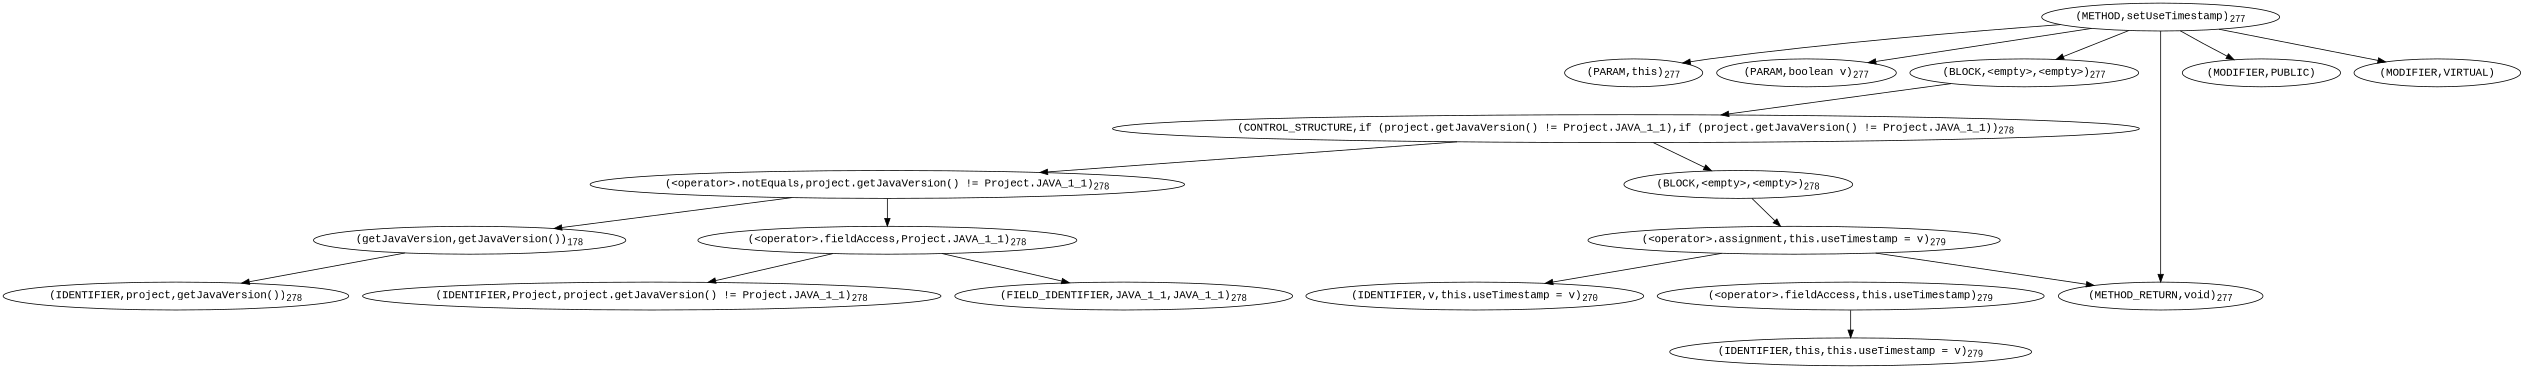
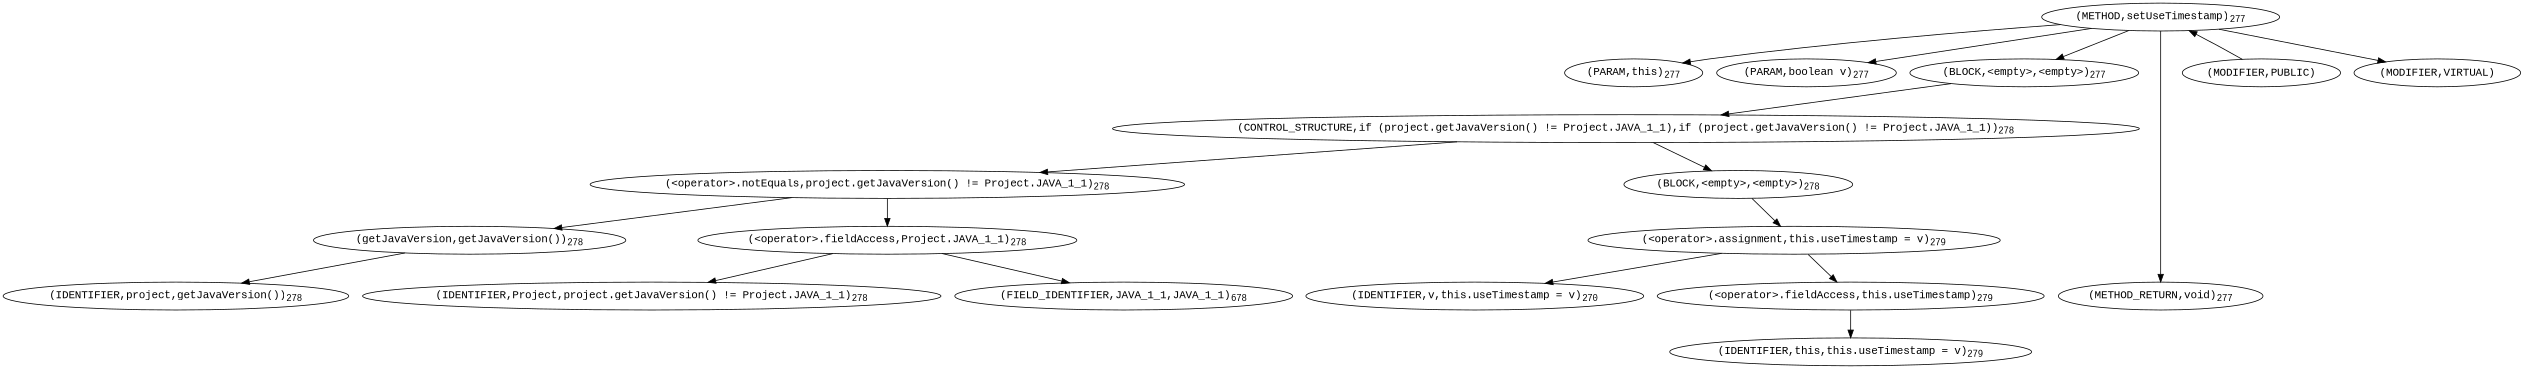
  digraph {
    fontname="Liberation Mono"
    node [fontname="Liberation Mono"]
    edge [fontname="Liberation Mono"]
    n1 [label=<(METHOD,setUseTimestamp)<SUB>277</SUB>>]
    n2 [label=<(PARAM,this)<SUB>277</SUB>>]
    n3 [label=<(PARAM,boolean v)<SUB>277</SUB>>]
    n4 [label=<(BLOCK,&lt;empty&gt;,&lt;empty&gt;)<SUB>277</SUB>>]
    n5 [label=<(MODIFIER,PUBLIC)>]
    n6 [label=<(MODIFIER,VIRTUAL)>]
    n7 [label=<(METHOD_RETURN,void)<SUB>277</SUB>>]
    n8 [label=<(CONTROL_STRUCTURE,if (project.getJavaVersion() != Project.JAVA_1_1),if (project.getJavaVersion() != Project.JAVA_1_1))<SUB>278</SUB>>]
    n9 [label=<(&lt;operator&gt;.notEquals,project.getJavaVersion() != Project.JAVA_1_1)<SUB>278</SUB>>]
    n10 [label=<(BLOCK,&lt;empty&gt;,&lt;empty&gt;)<SUB>278</SUB>>]
-   n11 [label=<(getJavaVersion,getJavaVersion())<SUB>178</SUB>>]
+   n11 [label=<(getJavaVersion,getJavaVersion())<SUB>278</SUB>>]
    n12 [label=<(&lt;operator&gt;.fieldAccess,Project.JAVA_1_1)<SUB>278</SUB>>]
    n13 [label=<(&lt;operator&gt;.assignment,this.useTimestamp = v)<SUB>279</SUB>>]
    n14 [label=<(IDENTIFIER,project,getJavaVersion())<SUB>278</SUB>>]
    n15 [label=<(IDENTIFIER,Project,project.getJavaVersion() != Project.JAVA_1_1)<SUB>278</SUB>>]
-   n16 [label=<(FIELD_IDENTIFIER,JAVA_1_1,JAVA_1_1)<SUB>278</SUB>>]
+   n16 [label=<(FIELD_IDENTIFIER,JAVA_1_1,JAVA_1_1)<SUB>678</SUB>>]
    n17 [label=<(&lt;operator&gt;.fieldAccess,this.useTimestamp)<SUB>279</SUB>>]
    n18 [label=<(IDENTIFIER,v,this.useTimestamp = v)<SUB>270</SUB>>]
    n19 [label=<(IDENTIFIER,this,this.useTimestamp = v)<SUB>279</SUB>>]
    n1 -> n2
    n1 -> n3
    n1 -> n4
-   n1 -> n5
+   n5 -> n1
    n1 -> n6
    n1 -> n7
    n4 -> n8
    n8 -> n9
    n8 -> n10
    n9 -> n11
    n9 -> n12
    n10 -> n13
    n11 -> n14
    n12 -> n15
    n12 -> n16
-   n13 -> n7
+   n13 -> n17
    n13 -> n18
    n17 -> n19
  }
